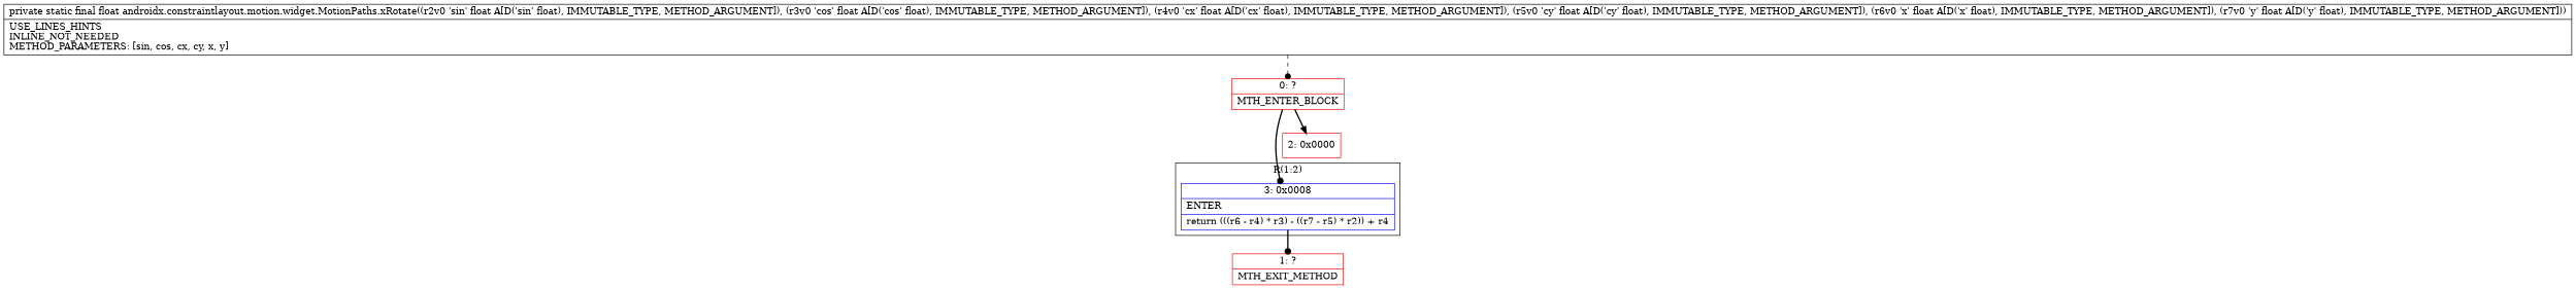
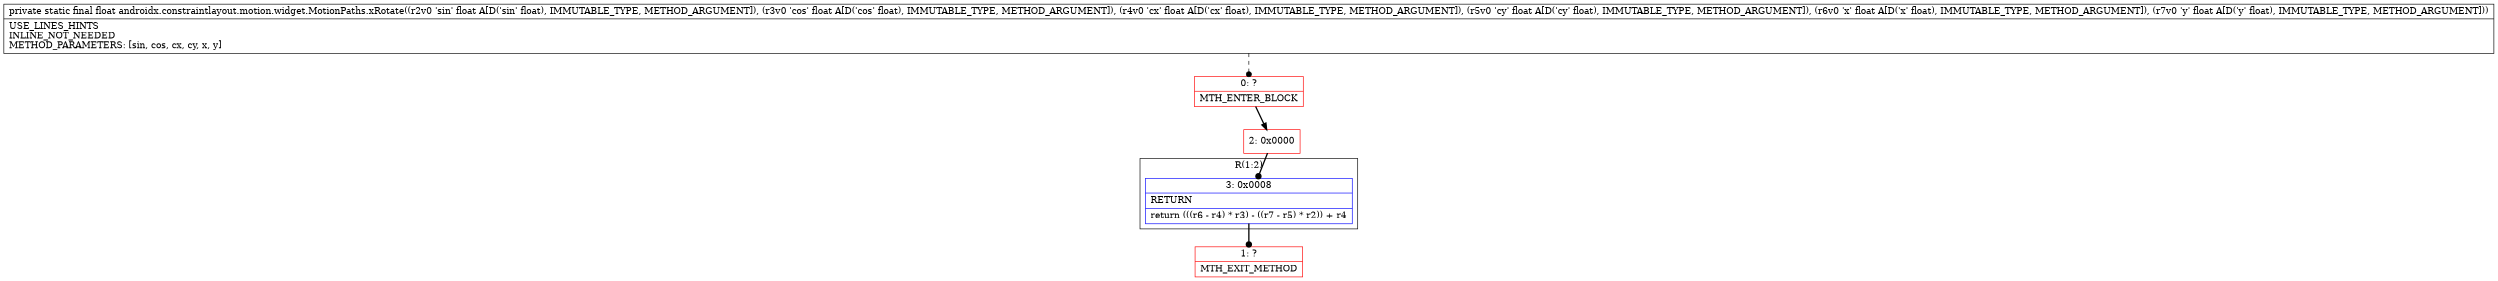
  digraph {
    node [color=red shape=record]
    edge [arrowhead=dot style=bold]
-   n1 [color=blue label="{3\:\ 0x0008|ENTER\l|return (((r6 \- r4) * r3) \- ((r7 \- r5) * r2)) + r4\l}"]
+   n1 [color=blue label="{3\:\ 0x0008|RETURN\l|return (((r6 \- r4) * r3) \- ((r7 \- r5) * r2)) + r4\l}"]
    n2 [label="{1\:\ ?|MTH_EXIT_METHOD\l}"]
    n3 [label="{0\:\ ?|MTH_ENTER_BLOCK\l}"]
    n4 [label="{2\:\ 0x0000}"]
    n5 [label="{private static final float androidx.constraintlayout.motion.widget.MotionPaths.xRotate((r2v0 'sin' float A[D('sin' float), IMMUTABLE_TYPE, METHOD_ARGUMENT]), (r3v0 'cos' float A[D('cos' float), IMMUTABLE_TYPE, METHOD_ARGUMENT]), (r4v0 'cx' float A[D('cx' float), IMMUTABLE_TYPE, METHOD_ARGUMENT]), (r5v0 'cy' float A[D('cy' float), IMMUTABLE_TYPE, METHOD_ARGUMENT]), (r6v0 'x' float A[D('x' float), IMMUTABLE_TYPE, METHOD_ARGUMENT]), (r7v0 'y' float A[D('y' float), IMMUTABLE_TYPE, METHOD_ARGUMENT]))  | USE_LINES_HINTS\lINLINE_NOT_NEEDED\lMETHOD_PARAMETERS: [sin, cos, cx, cy, x, y]\l}" color=""]
    subgraph cluster_1 {
      label="R(1:2)"
      n1
    }
    n1 -> n2
    n3 -> n4 [arrowhead=normal]
-   n3 -> n1
+   n4 -> n1
    n5 -> n3 [style=dashed]
  }
